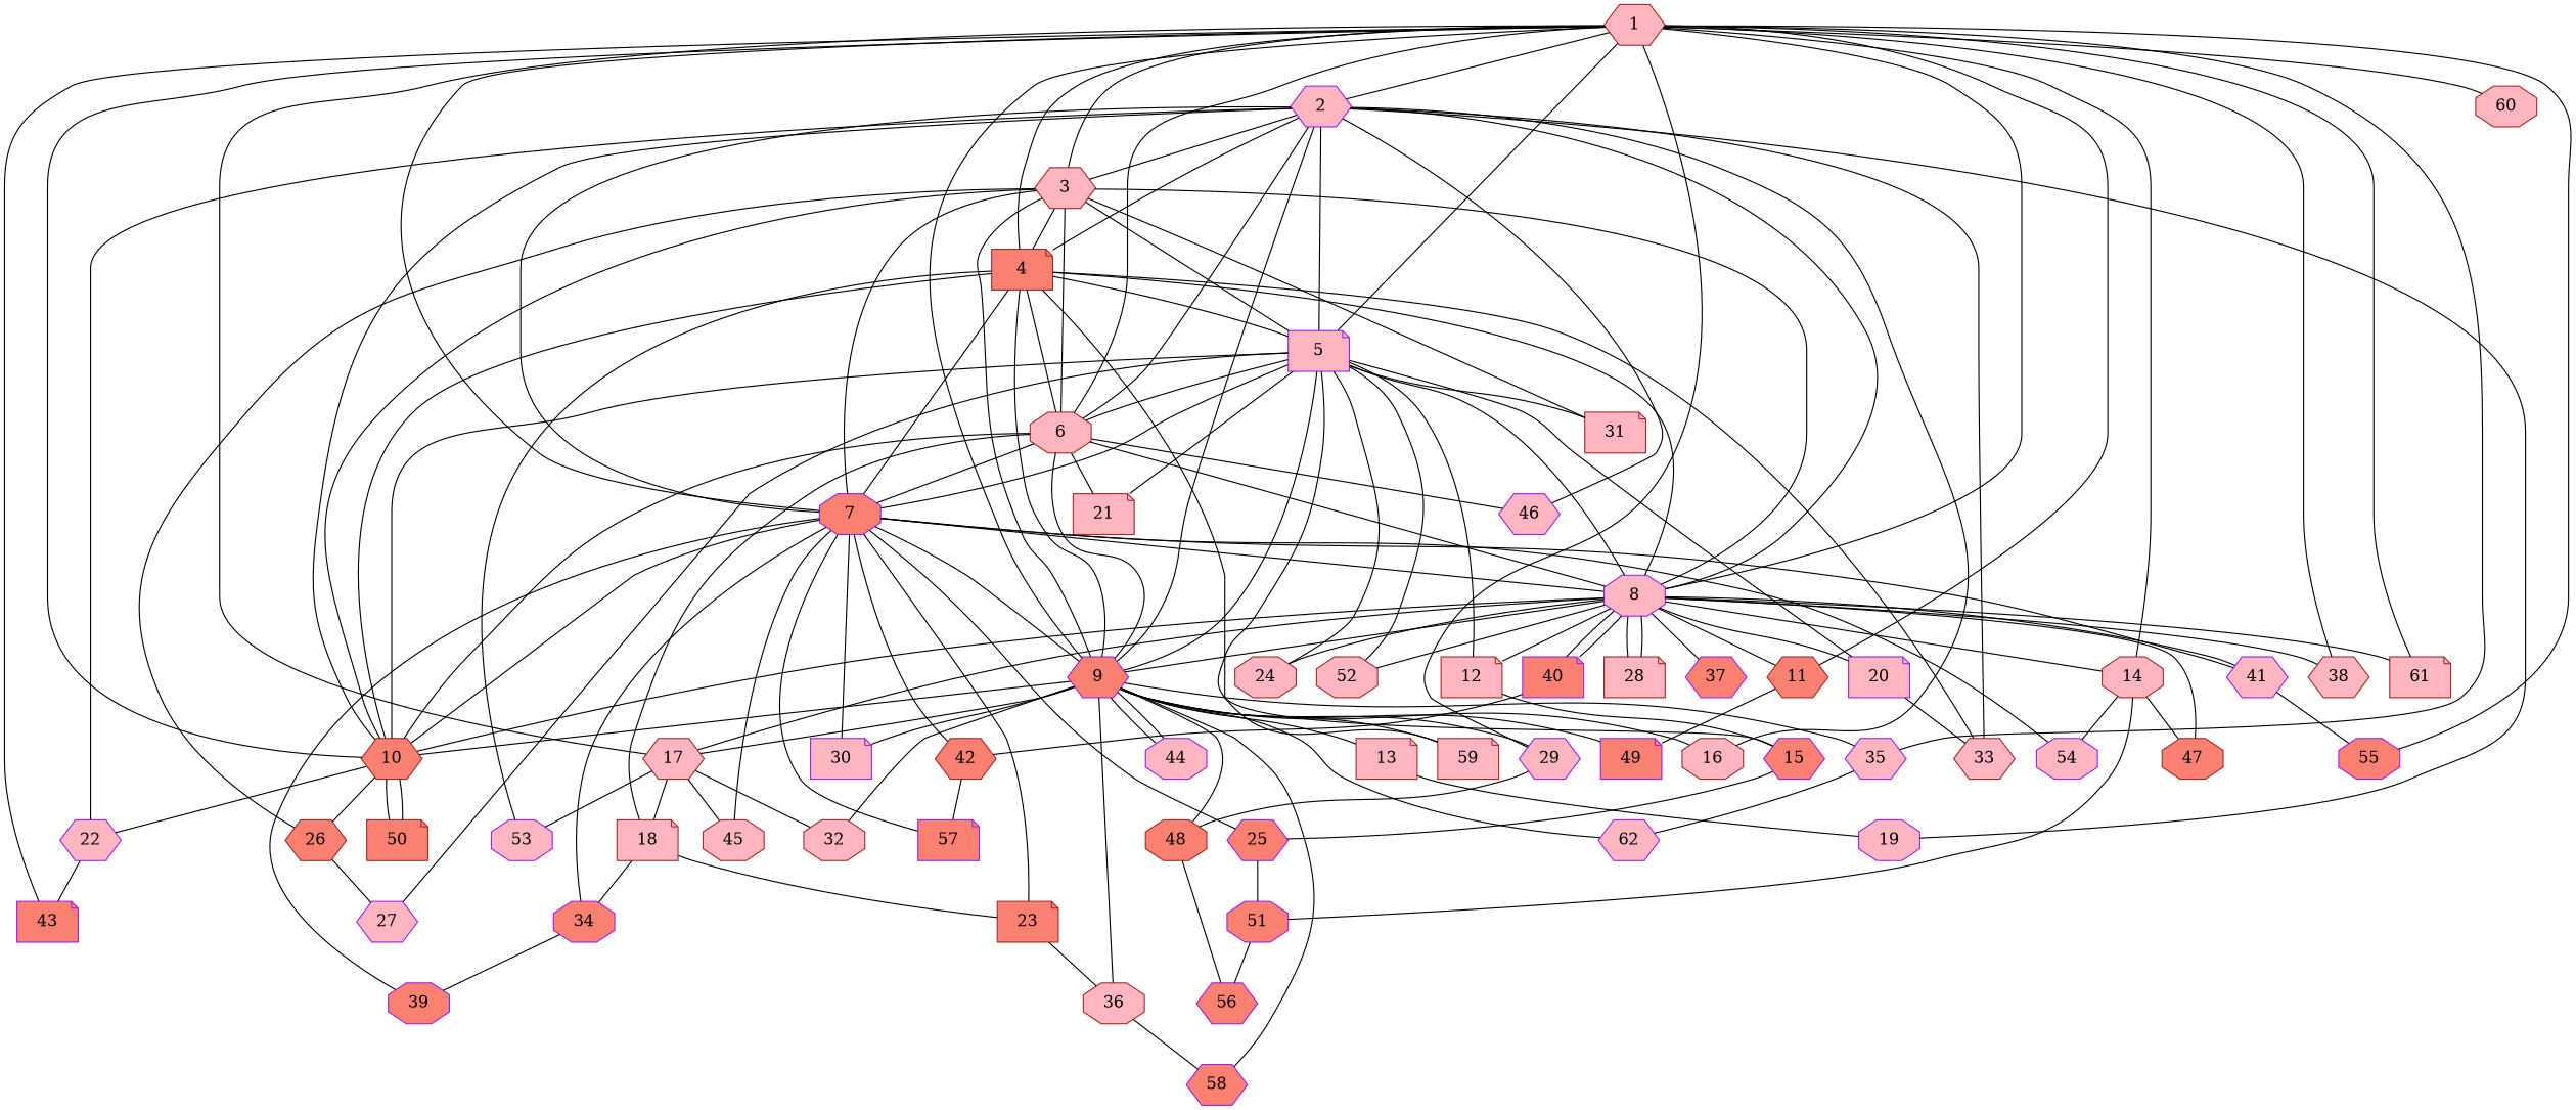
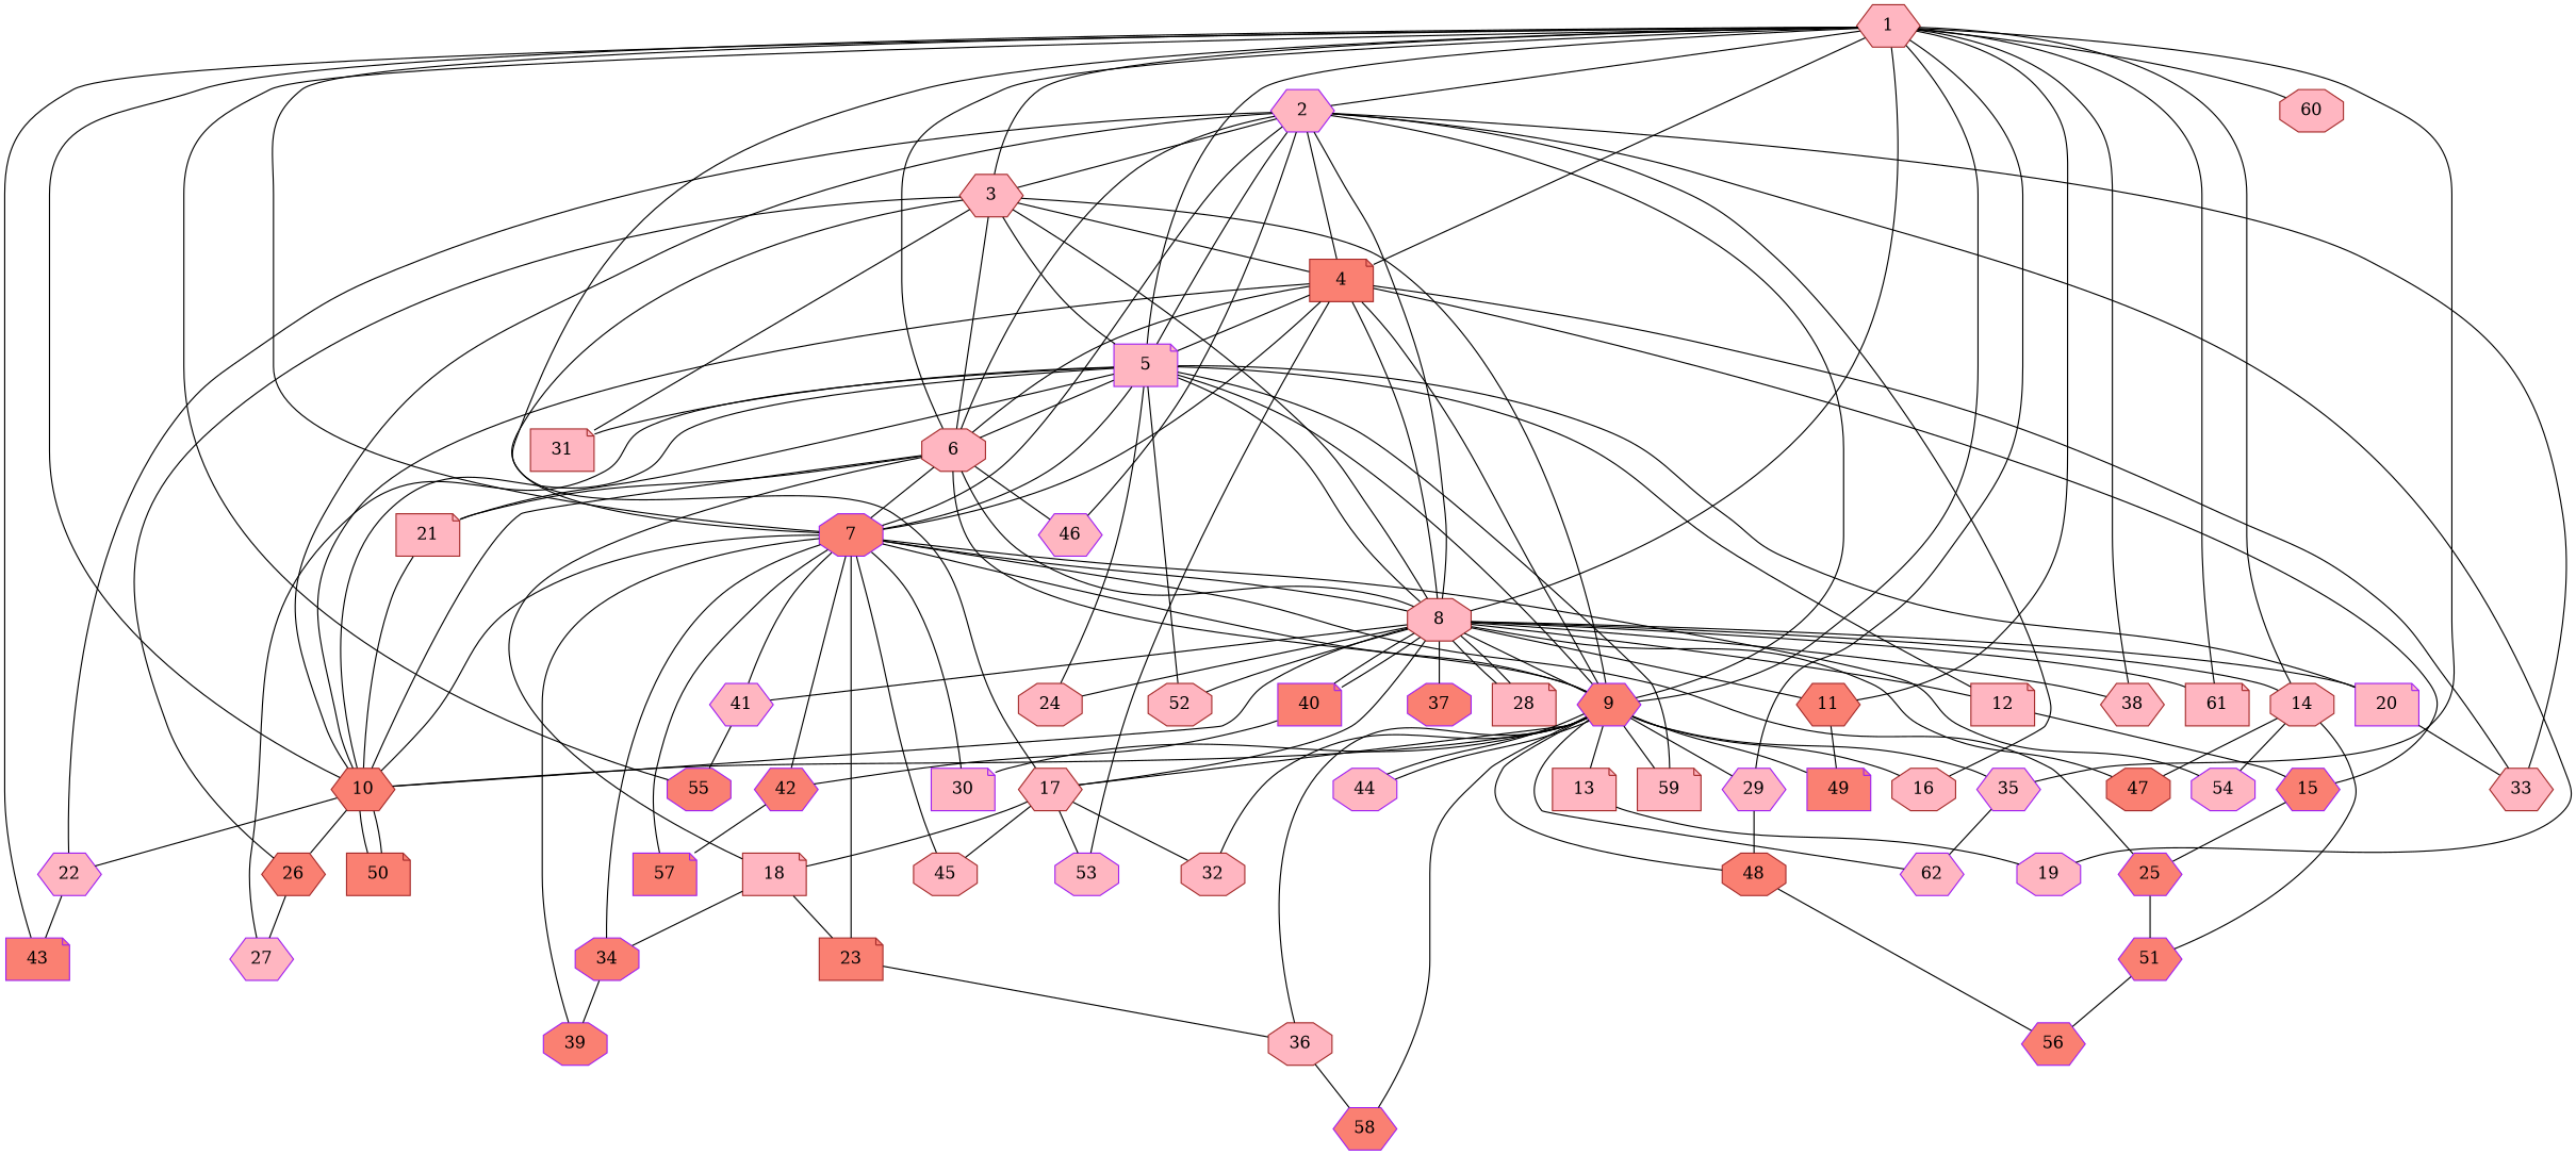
  graph {
    node [color=brown fillcolor=lightpink shape=hexagon style=filled]
    2 [color=purple]
    1
    3
    4 [fillcolor=salmon shape=note]
    5 [color=purple shape=note]
    6 [shape=octagon]
    7 [color=purple fillcolor=salmon shape=octagon]
-   8 [color=purple shape=octagon]
+   8 [shape=octagon]
    9 [color=purple fillcolor=salmon]
    10 [fillcolor=salmon]
    11 [fillcolor=salmon]
    14 [shape=octagon]
    17
    29 [color=purple]
    35 [color=purple]
    38
    43 [color=purple fillcolor=salmon shape=note]
    55 [color=purple fillcolor=salmon shape=octagon]
    60 [shape=octagon]
    61 [shape=note]
    16 [shape=octagon]
    19 [color=purple shape=octagon]
    22 [color=purple]
    33
    46 [color=purple]
    26 [fillcolor=salmon]
    31 [shape=note]
    15 [color=purple fillcolor=salmon]
    53 [color=purple shape=octagon]
    12 [shape=note]
    20 [color=purple shape=note]
    21 [shape=note]
    24 [shape=octagon]
    27 [color=purple]
    52 [shape=octagon]
    59 [shape=note]
    18 [shape=note]
    23 [fillcolor=salmon shape=note]
    25 [color=purple fillcolor=salmon]
    30 [color=purple shape=note]
    34 [color=purple fillcolor=salmon shape=octagon]
    39 [color=purple fillcolor=salmon shape=octagon]
    41 [color=purple]
-   42 [fillcolor=salmon]
+   42 [color=purple fillcolor=salmon]
    45 [shape=octagon]
    54 [color=purple shape=octagon]
    57 [color=purple fillcolor=salmon shape=note]
    28 [shape=note]
-   37 [color=purple fillcolor=salmon]
+   37 [color=purple fillcolor=salmon shape=octagon]
    40 [color=purple fillcolor=salmon shape=note]
    47 [fillcolor=salmon shape=octagon]
    13 [shape=note]
    32 [shape=octagon]
    36 [shape=octagon]
    44 [color=purple shape=octagon]
    48 [fillcolor=salmon shape=octagon]
    49 [color=purple fillcolor=salmon shape=note]
    58 [color=purple fillcolor=salmon]
    62 [color=purple]
    50 [fillcolor=salmon shape=note]
-   51 [color=purple fillcolor=salmon shape=octagon]
+   51 [color=purple fillcolor=salmon]
    56 [color=purple fillcolor=salmon]
    2 -- 3
    2 -- 4
    2 -- 5
    2 -- 6
    2 -- 7
    2 -- 8
    2 -- 9
    2 -- 10
    2 -- 16
    2 -- 19
    2 -- 22
    2 -- 33
    2 -- 46
    1 -- 2
    1 -- 3
    1 -- 4
    1 -- 5
    1 -- 6
    1 -- 7
    1 -- 8
    1 -- 9
    1 -- 10
    1 -- 11
    1 -- 14
    1 -- 17
    1 -- 29
    1 -- 35
    1 -- 38
    1 -- 43
    1 -- 55
    1 -- 60
    1 -- 61
    3 -- 4
    3 -- 5
    3 -- 6
    3 -- 7
    3 -- 8
    3 -- 9
-   3 -- 10
+   21 -- 10
    3 -- 26
    3 -- 31
    4 -- 5
    4 -- 6
    4 -- 7
    4 -- 8
    4 -- 9
    4 -- 10
    4 -- 33
    4 -- 15
    4 -- 53
    5 -- 6
    5 -- 7
    5 -- 8
    5 -- 9
    5 -- 10
    5 -- 31
    5 -- 12
    5 -- 20
    5 -- 21
    5 -- 24
    5 -- 27
    5 -- 52
    5 -- 59
    6 -- 7
    6 -- 8
    6 -- 9
    6 -- 10
    6 -- 46
    6 -- 21
    6 -- 18
    7 -- 8
    7 -- 9
    7 -- 10
    7 -- 23
    7 -- 25
    7 -- 30
    7 -- 34
    7 -- 39
    7 -- 41
    7 -- 42
    7 -- 45
    7 -- 54
    7 -- 57
    8 -- 9
    8 -- 10
    8 -- 11
    8 -- 14
    8 -- 17
    8 -- 38
    8 -- 61
    8 -- 12
    8 -- 20
    8 -- 24
    8 -- 52
    8 -- 41
    8 -- 28
    8 -- 28
    8 -- 37
    8 -- 40
    8 -- 40
    8 -- 47
    9 -- 10
    9 -- 17
    9 -- 29
    9 -- 35
    9 -- 16
    9 -- 59
    9 -- 30
    9 -- 13
    9 -- 32
    9 -- 36
    9 -- 44
    9 -- 44
    9 -- 48
    9 -- 49
    9 -- 58
    9 -- 62
    10 -- 22
    10 -- 26
    10 -- 50
    10 -- 50
    11 -- 49
    14 -- 54
    14 -- 47
    14 -- 51
    17 -- 53
    17 -- 18
    17 -- 45
    17 -- 32
    29 -- 48
    35 -- 62
    22 -- 43
    26 -- 27
    15 -- 25
    12 -- 15
    20 -- 33
    18 -- 23
    18 -- 34
    23 -- 36
    25 -- 51
    34 -- 39
    41 -- 55
    42 -- 57
    40 -- 42
    13 -- 19
    36 -- 58
    48 -- 56
    51 -- 56
  }
